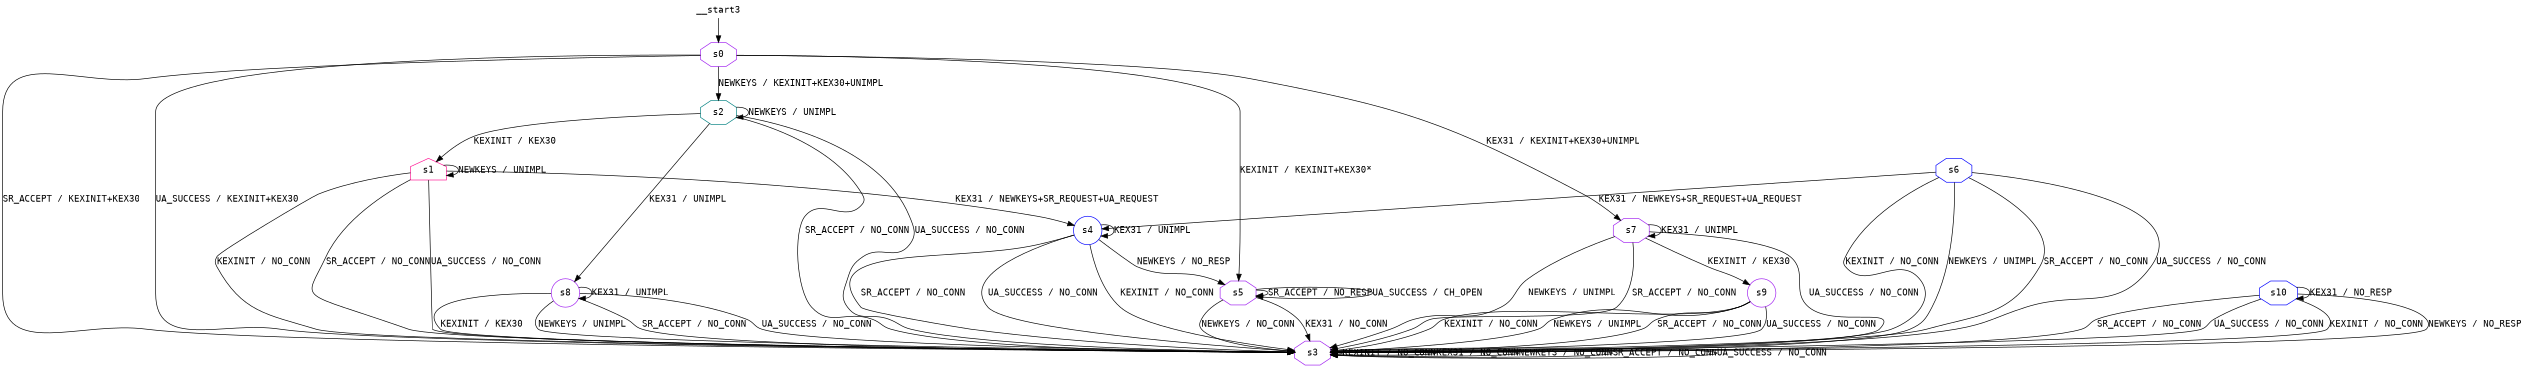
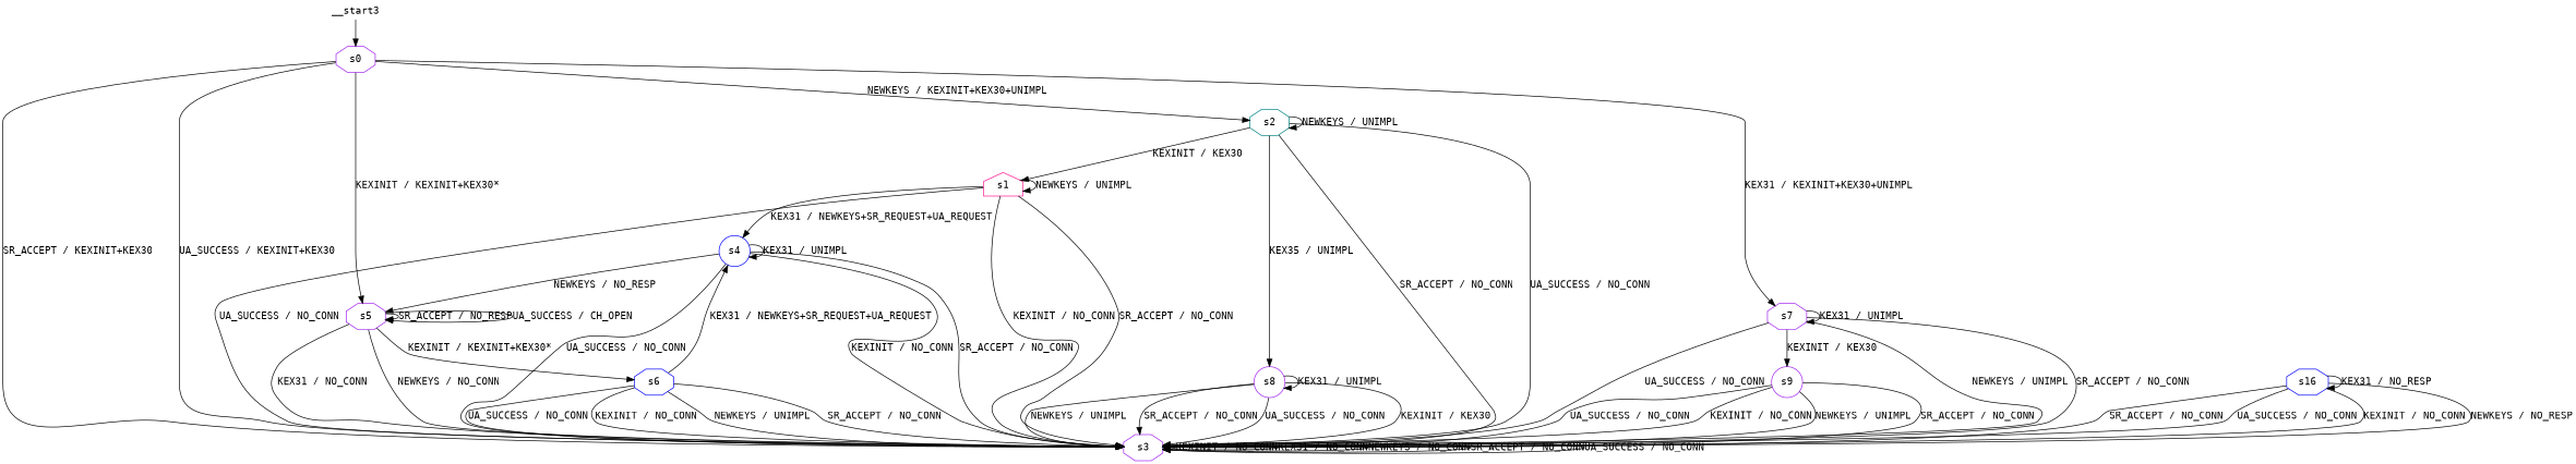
  digraph {
    fontname="DejaVu Sans Mono"
    node [color=purple fontname="DejaVu Sans Mono" shape=octagon]
    edge [fontname="DejaVu Sans Mono"]
    n1 [label=s0]
    n2 [color=teal label=s2]
    n3 [label=s3]
    n4 [label=s7]
    n5 [label=s5]
    n6 [color=deeppink label=s1 shape=house]
    n7 [color=blue label=s4 shape=circle]
    n8 [label=s8 shape=circle]
    n9 [label=s9 shape=circle]
    n10 [color=blue label=s6]
-   n11 [color=blue label=s10]
+   n11 [color=blue label=s16]
    n12 [height=0 label=__start3 shape=none width=0]
    n1 -> n2 [label="NEWKEYS / KEXINIT+KEX30+UNIMPL"]
    n1 -> n3 [label="SR_ACCEPT / KEXINIT+KEX30"]
    n1 -> n3 [label="UA_SUCCESS / KEXINIT+KEX30"]
    n1 -> n4 [label="KEX31 / KEXINIT+KEX30+UNIMPL"]
    n1 -> n5 [label="KEXINIT / KEXINIT+KEX30*"]
    n2 -> n2 [label="NEWKEYS / UNIMPL"]
    n2 -> n3 [label="SR_ACCEPT / NO_CONN"]
    n2 -> n3 [label="UA_SUCCESS / NO_CONN"]
    n2 -> n6 [label="KEXINIT / KEX30"]
-   n2 -> n8 [label="KEX31 / UNIMPL"]
+   n2 -> n8 [label="KEX35 / UNIMPL"]
    n3 -> n3 [label="KEXINIT / NO_CONN"]
    n3 -> n3 [label="KEX31 / NO_CONN"]
    n3 -> n3 [label="NEWKEYS / NO_CONN"]
    n3 -> n3 [label="SR_ACCEPT / NO_CONN"]
    n3 -> n3 [label="UA_SUCCESS / NO_CONN"]
    n4 -> n3 [label="NEWKEYS / UNIMPL"]
    n4 -> n3 [label="SR_ACCEPT / NO_CONN"]
    n4 -> n3 [label="UA_SUCCESS / NO_CONN"]
    n4 -> n4 [label="KEX31 / UNIMPL"]
    n4 -> n9 [label="KEXINIT / KEX30"]
    n5 -> n3 [label="KEX31 / NO_CONN"]
    n5 -> n3 [label="NEWKEYS / NO_CONN"]
    n5 -> n5 [label="SR_ACCEPT / NO_RESP"]
    n5 -> n5 [label="UA_SUCCESS / CH_OPEN"]
+   n5 -> n10 [label="KEXINIT / KEXINIT+KEX30*"]
    n6 -> n3 [label="KEXINIT / NO_CONN"]
    n6 -> n3 [label="SR_ACCEPT / NO_CONN"]
    n6 -> n3 [label="UA_SUCCESS / NO_CONN"]
    n6 -> n6 [label="NEWKEYS / UNIMPL"]
    n6 -> n7 [label="KEX31 / NEWKEYS+SR_REQUEST+UA_REQUEST"]
    n7 -> n3 [label="KEXINIT / NO_CONN"]
    n7 -> n3 [label="SR_ACCEPT / NO_CONN"]
    n7 -> n3 [label="UA_SUCCESS / NO_CONN"]
    n7 -> n5 [label="NEWKEYS / NO_RESP"]
    n7 -> n7 [label="KEX31 / UNIMPL"]
    n8 -> n3 [label="KEXINIT / KEX30"]
    n8 -> n3 [label="NEWKEYS / UNIMPL"]
    n8 -> n3 [label="SR_ACCEPT / NO_CONN"]
    n8 -> n3 [label="UA_SUCCESS / NO_CONN"]
    n8 -> n8 [label="KEX31 / UNIMPL"]
    n9 -> n3 [label="KEXINIT / NO_CONN"]
    n9 -> n3 [label="NEWKEYS / UNIMPL"]
    n9 -> n3 [label="SR_ACCEPT / NO_CONN"]
    n9 -> n3 [label="UA_SUCCESS / NO_CONN"]
    n10 -> n3 [label="KEXINIT / NO_CONN"]
    n10 -> n3 [label="NEWKEYS / UNIMPL"]
    n10 -> n3 [label="SR_ACCEPT / NO_CONN"]
    n10 -> n3 [label="UA_SUCCESS / NO_CONN"]
    n10 -> n7 [label="KEX31 / NEWKEYS+SR_REQUEST+UA_REQUEST"]
    n11 -> n3 [label="KEXINIT / NO_CONN"]
    n11 -> n3 [label="NEWKEYS / NO_RESP"]
    n11 -> n3 [label="SR_ACCEPT / NO_CONN"]
    n11 -> n3 [label="UA_SUCCESS / NO_CONN"]
    n11 -> n11 [label="KEX31 / NO_RESP"]
    n12 -> n1
  }
